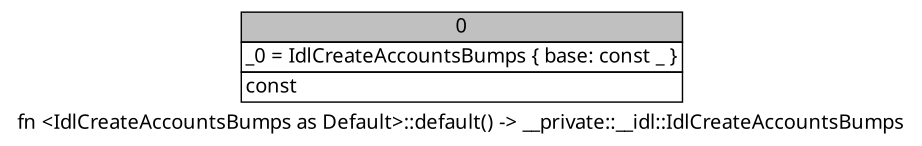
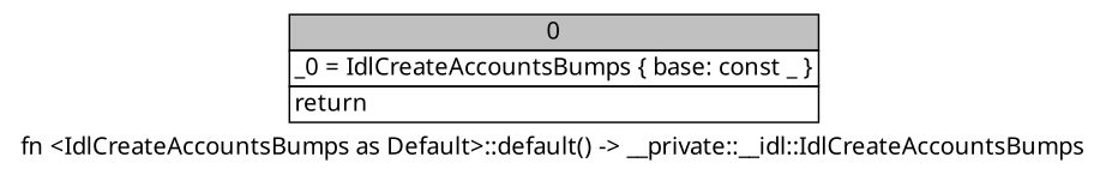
  digraph {
    fontname="Noto Sans"
    label=<fn &lt;IdlCreateAccountsBumps as Default&gt;::default() -&gt; __private::__idl::IdlCreateAccountsBumps<br align="left"/>>
-   n1 [fontname="Noto Sans" label=<<table border="0" cellborder="1" cellspacing="0"><tr><td bgcolor="gray" align="center" colspan="1">0</td></tr><tr><td align="left" balign="left">_0 = IdlCreateAccountsBumps { base: const _ }<br/></td></tr><tr><td align="left">const</td></tr></table>> shape=none]
+   n1 [fontname="Noto Sans" label=<<table border="0" cellborder="1" cellspacing="0"><tr><td bgcolor="gray" align="center" colspan="1">0</td></tr><tr><td align="left" balign="left">_0 = IdlCreateAccountsBumps { base: const _ }<br/></td></tr><tr><td align="left">return</td></tr></table>> shape=none]
  }
